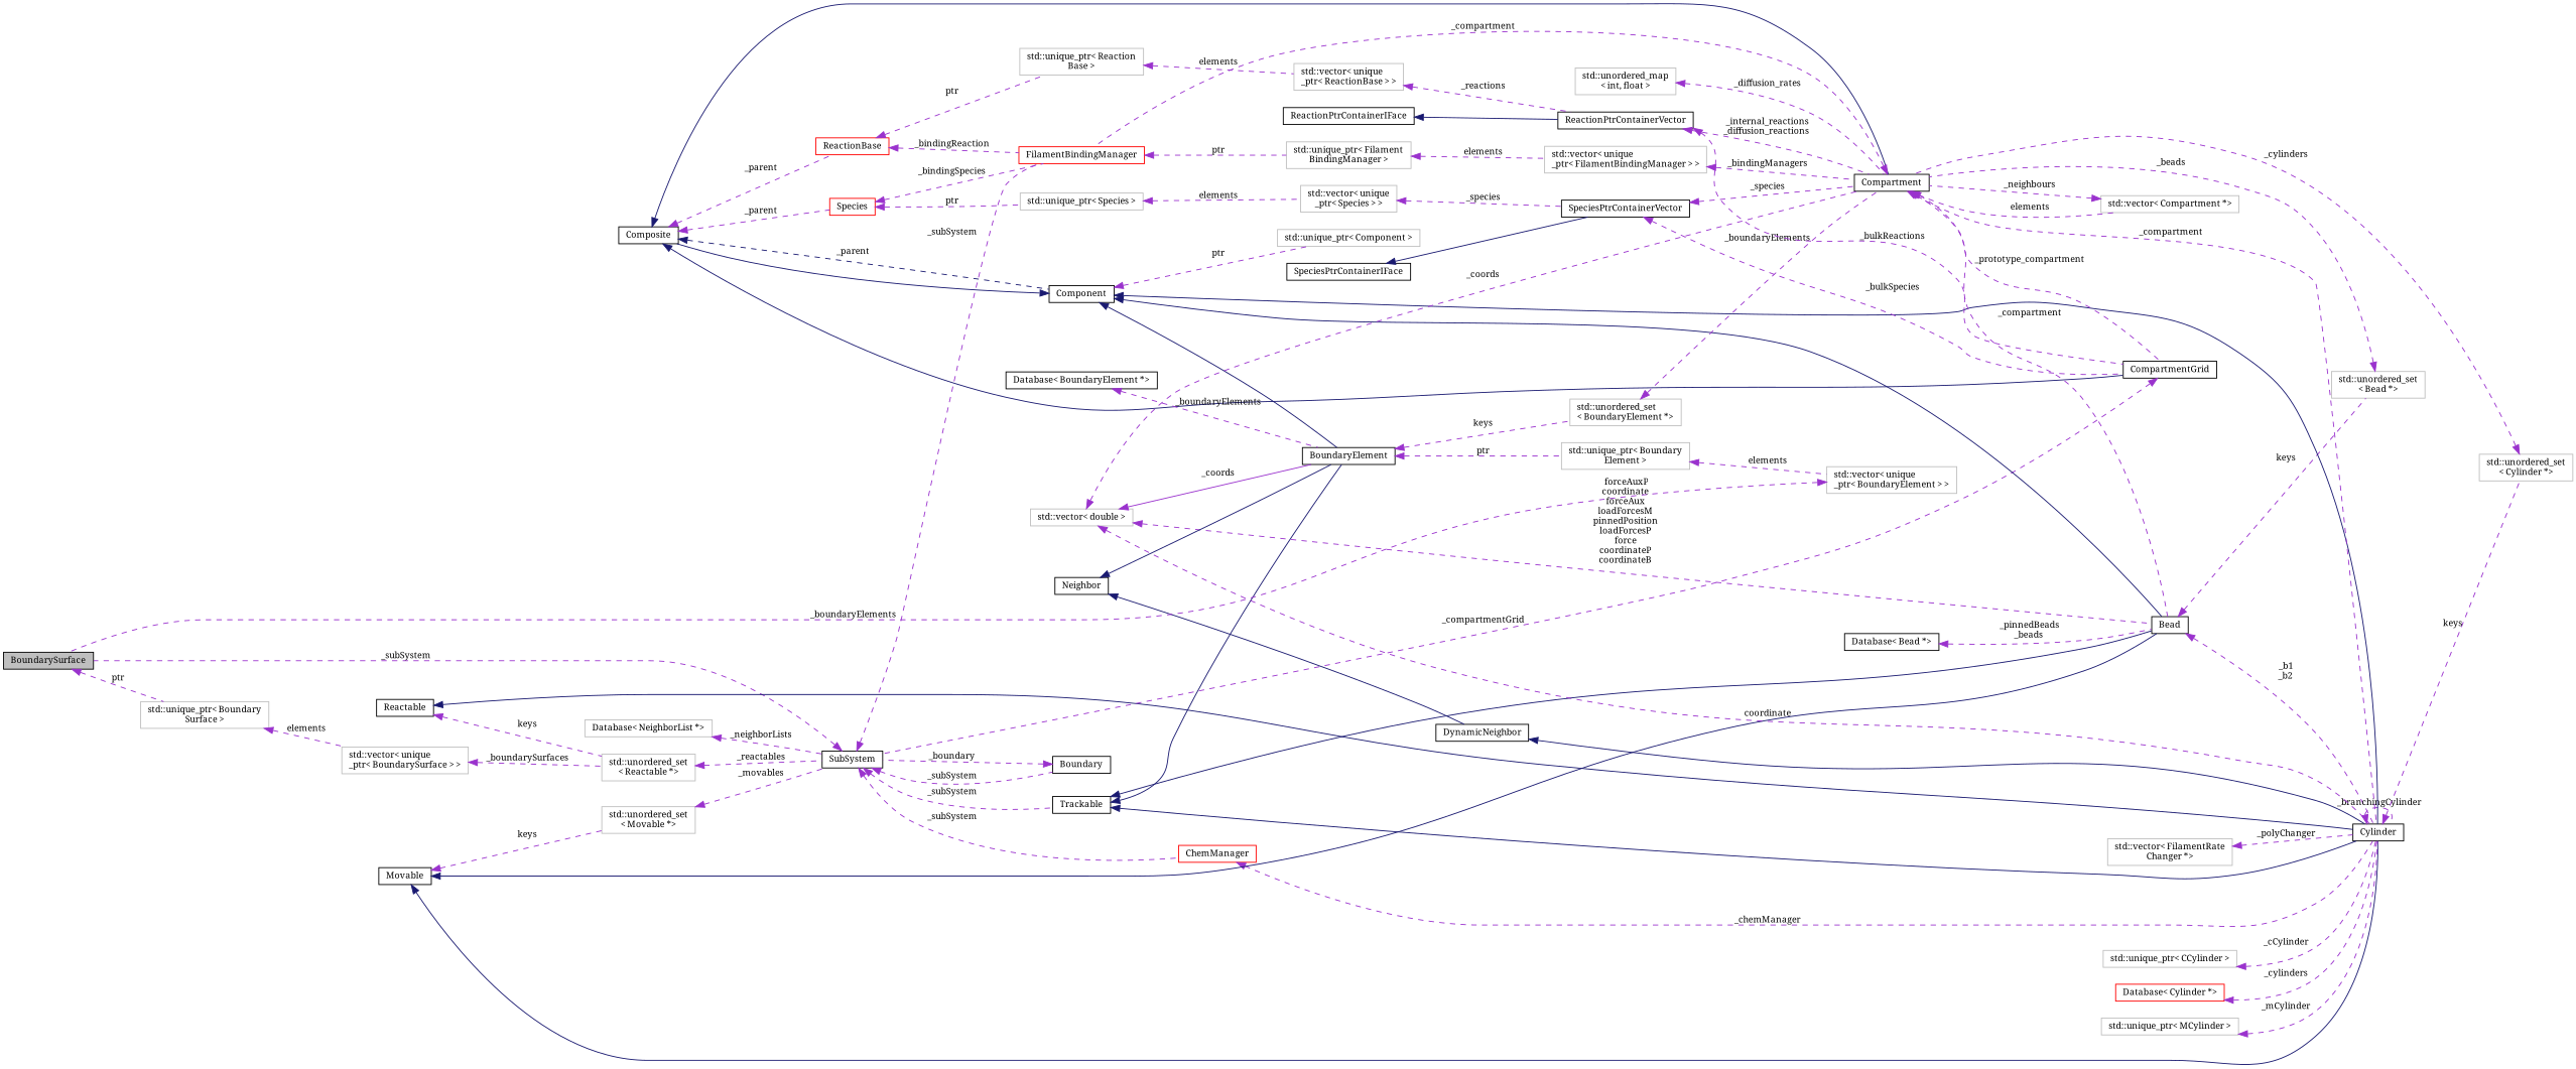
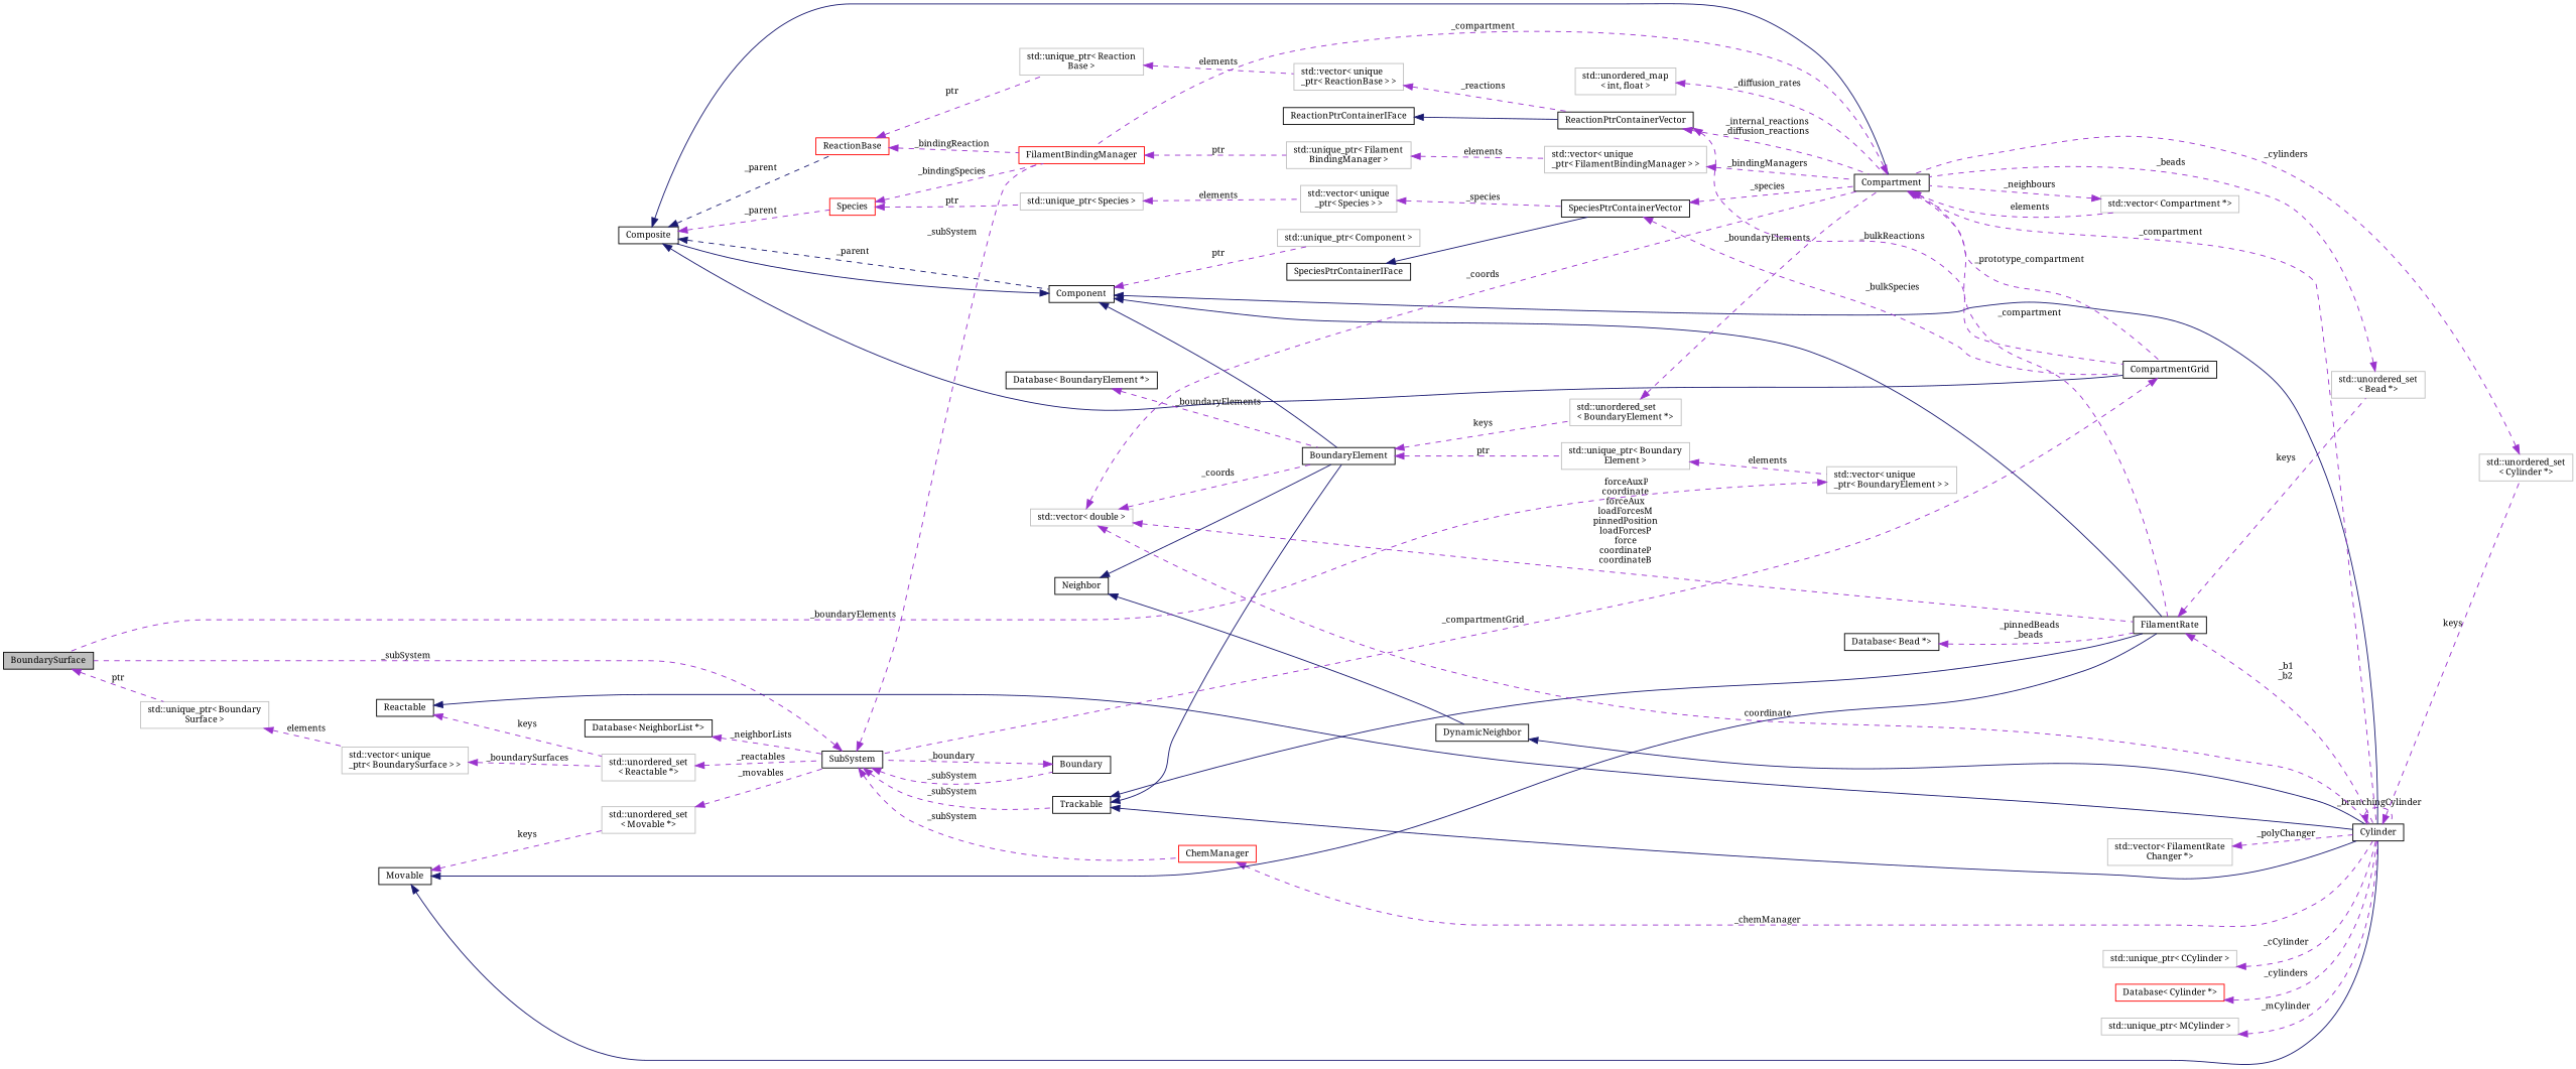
  digraph {
    fontname="Noto Serif"
    rankdir=LR
    node [color=black fillcolor=white fontname="Noto Serif" fontsize=10 shape=record style=filled]
    edge [color=darkorchid3 dir=back fontname="Noto Serif" fontsize=10 labelfontname=Helvetica labelfontsize=10 style=dashed]
    n1 [fillcolor=grey75 fontcolor=black height=0.2 label=BoundarySurface width=0.4]
    n2 [color=grey75 height=0.2 label="std::unique_ptr\< Boundary\lSurface \>" width=0.4]
    n3 [color=grey75 height=0.2 label="std::vector\< unique\l_ptr\< BoundarySurface \> \>" width=0.4]
    n4 [height=0.2 label=SubSystem width=0.4]
    n5 [height=0.2 label=Boundary width=0.4]
    n6 [height=0.2 label=Trackable width=0.4]
    n7 [color=red height=0.2 label=ChemManager width=0.4]
    n8 [color=red height=0.2 label=FilamentBindingManager width=0.4]
-   n9 [height=0.2 label=Bead width=0.4]
+   n9 [height=0.2 label=FilamentRate width=0.4]
    n10 [height=0.2 label=Cylinder width=0.4]
    n11 [height=0.2 label=BoundaryElement width=0.4]
    n12 [color=grey75 height=0.2 label="std::unique_ptr\< Filament\lBindingManager \>" width=0.4]
    n13 [color=grey75 height=0.2 label="std::unordered_set\l\< Movable *\>" width=0.4]
    n14 [height=0.2 label=Movable width=0.4]
    n15 [color=grey75 height=0.2 label="std::unordered_set\l\< Bead *\>" width=0.4]
    n16 [color=grey75 height=0.2 label="std::unordered_set\l\< Cylinder *\>" width=0.4]
    n17 [color=grey75 height=0.2 label="std::unordered_set\l\< Reactable *\>" width=0.4]
    n18 [height=0.2 label=Reactable width=0.4]
    n19 [height=0.2 label=CompartmentGrid width=0.4]
    n20 [height=0.2 label=Composite width=0.4]
    n21 [height=0.2 label=Component width=0.4]
    n22 [height=0.2 label=Compartment width=0.4]
    n23 [color=red height=0.2 label=ReactionBase width=0.4]
    n24 [color=red height=0.2 label=Species width=0.4]
    n25 [color=grey75 height=0.2 label="std::unique_ptr\< Component \>" width=0.4]
    n26 [color=grey75 height=0.2 label="std::vector\< Compartment *\>" width=0.4]
    n27 [color=grey75 height=0.2 label="std::unique_ptr\< Reaction\lBase \>" width=0.4]
    n28 [color=grey75 height=0.2 label="std::unique_ptr\< Species \>" width=0.4]
    n29 [color=grey75 height=0.2 label="std::unordered_set\l\< BoundaryElement *\>" width=0.4]
    n30 [color=grey75 height=0.2 label="std::unique_ptr\< Boundary\lElement \>" width=0.4]
    n31 [height=0.2 label="Database\< Bead *\>" width=0.4]
    n32 [color=grey75 height=0.2 label="std::vector\< double \>" width=0.4]
    n33 [height=0.2 label=DynamicNeighbor width=0.4]
    n34 [height=0.2 label=Neighbor width=0.4]
    n35 [color=grey75 height=0.2 label="std::vector\< FilamentRate\lChanger *\>" width=0.4]
    n36 [color=grey75 height=0.2 label="std::unique_ptr\< CCylinder \>" width=0.4]
    n37 [color=red height=0.2 label="Database\< Cylinder *\>" width=0.4]
    n38 [color=grey75 height=0.2 label="std::unique_ptr\< MCylinder \>" width=0.4]
    n39 [color=grey75 height=0.2 label="std::vector\< unique\l_ptr\< BoundaryElement \> \>" width=0.4]
    n40 [height=0.2 label="Database\< BoundaryElement *\>" width=0.4]
    n41 [height=0.2 label=ReactionPtrContainerVector width=0.4]
    n42 [height=0.2 label=ReactionPtrContainerIFace width=0.4]
    n43 [color=grey75 height=0.2 label="std::vector\< unique\l_ptr\< ReactionBase \> \>" width=0.4]
    n44 [color=grey75 height=0.2 label="std::unordered_map\l\< int, float \>" width=0.4]
    n45 [color=grey75 height=0.2 label="std::vector\< unique\l_ptr\< FilamentBindingManager \> \>" width=0.4]
    n46 [color=grey75 height=0.2 label="std::vector\< unique\l_ptr\< Species \> \>" width=0.4]
    n47 [height=0.2 label=SpeciesPtrContainerVector width=0.4]
    n48 [height=0.2 label=SpeciesPtrContainerIFace width=0.4]
-   n49 [color=grey75 height=0.2 label="Database\< NeighborList *\>" width=0.4]
+   n49 [height=0.2 label="Database\< NeighborList *\>" width=0.4]
    n1 -> n2 [label=" ptr"]
    n2 -> n3 [label=" elements"]
    n3 -> n17 [label=" _boundarySurfaces"]
    n4 -> n1 [label=" _subSystem"]
    n4 -> n5 [label=" _subSystem"]
    n4 -> n6 [label=" _subSystem"]
    n4 -> n7 [label=" _subSystem"]
    n4 -> n8 [label=" _subSystem"]
    n5 -> n4 [label=" _boundary"]
    n6 -> n9 [color=midnightblue style=solid]
    n6 -> n10 [color=midnightblue style=solid]
    n6 -> n11 [color=midnightblue style=solid]
    n7 -> n10 [label=" _chemManager"]
    n8 -> n12 [label=" ptr"]
    n9 -> n10 [label=" _b1\n_b2"]
    n9 -> n15 [label=" keys"]
    n10 -> n10 [label=" _branchingCylinder"]
    n10 -> n16 [label=" keys"]
    n11 -> n29 [label=" keys"]
    n11 -> n30 [label=" ptr"]
    n12 -> n45 [label=" elements"]
    n13 -> n4 [label=" _movables"]
    n14 -> n9 [color=midnightblue style=solid]
    n14 -> n10 [color=midnightblue style=solid]
    n14 -> n13 [label=" keys"]
    n15 -> n22 [label=" _beads"]
    n16 -> n22 [label=" _cylinders"]
    n17 -> n4 [label=" _reactables"]
    n18 -> n10 [color=midnightblue style=solid]
    n18 -> n17 [label=" keys"]
    n19 -> n4 [label=" _compartmentGrid"]
    n20 -> n19 [color=midnightblue style=solid]
    n20 -> n21 [color=midnightblue label=" _parent"]
    n20 -> n22 [color=midnightblue style=solid]
-   n20 -> n23 [label=" _parent"]
+   n20 -> n23 [color=midnightblue label=" _parent"]
    n20 -> n24 [label=" _parent"]
    n21 -> n9 [color=midnightblue style=solid]
    n21 -> n10 [color=midnightblue style=solid]
    n21 -> n11 [color=midnightblue style=solid]
    n21 -> n20 [color=midnightblue style=solid]
    n21 -> n25 [label=" ptr"]
    n22 -> n8 [label=" _compartment"]
    n22 -> n9 [label=" _compartment"]
    n22 -> n10 [label=" _compartment"]
    n22 -> n19 [label=" _prototype_compartment"]
    n22 -> n26 [label=" elements"]
    n23 -> n8 [label=" _bindingReaction"]
    n23 -> n27 [label=" ptr"]
    n24 -> n8 [label=" _bindingSpecies"]
    n24 -> n28 [label=" ptr"]
    n26 -> n22 [label=" _neighbours"]
    n27 -> n43 [label=" elements"]
    n28 -> n46 [label=" elements"]
    n29 -> n22 [label=" _boundaryElements"]
    n30 -> n39 [label=" elements"]
    n31 -> n9 [label=" _pinnedBeads\n_beads"]
    n32 -> n9 [label=" forceAuxP\ncoordinate\nforceAux\nloadForcesM\npinnedPosition\nloadForcesP\nforce\ncoordinateP\ncoordinateB"]
    n32 -> n10 [label=" coordinate"]
-   n32 -> n11 [label=" _coords" style=solid]
+   n32 -> n11 [label=" _coords"]
    n32 -> n22 [label=" _coords"]
    n33 -> n10 [color=midnightblue style=solid]
    n34 -> n11 [color=midnightblue style=solid]
    n34 -> n33 [color=midnightblue style=solid]
    n35 -> n10 [label=" _polyChanger"]
    n36 -> n10 [label=" _cCylinder"]
    n37 -> n10 [label=" _cylinders"]
    n38 -> n10 [label=" _mCylinder"]
    n39 -> n1 [label=" _boundaryElements"]
    n40 -> n11 [label=" _boundaryElements"]
    n41 -> n19 [label=" _bulkReactions"]
    n41 -> n22 [label=" _internal_reactions\n_diffusion_reactions"]
    n42 -> n41 [color=midnightblue style=solid]
    n43 -> n41 [label=" _reactions"]
    n44 -> n22 [label=" _diffusion_rates"]
    n45 -> n22 [label=" _bindingManagers"]
    n46 -> n47 [label=" _species"]
    n47 -> n19 [label=" _bulkSpecies"]
    n47 -> n22 [label=" _species"]
    n48 -> n47 [color=midnightblue style=solid]
    n49 -> n4 [label=" _neighborLists"]
  }
